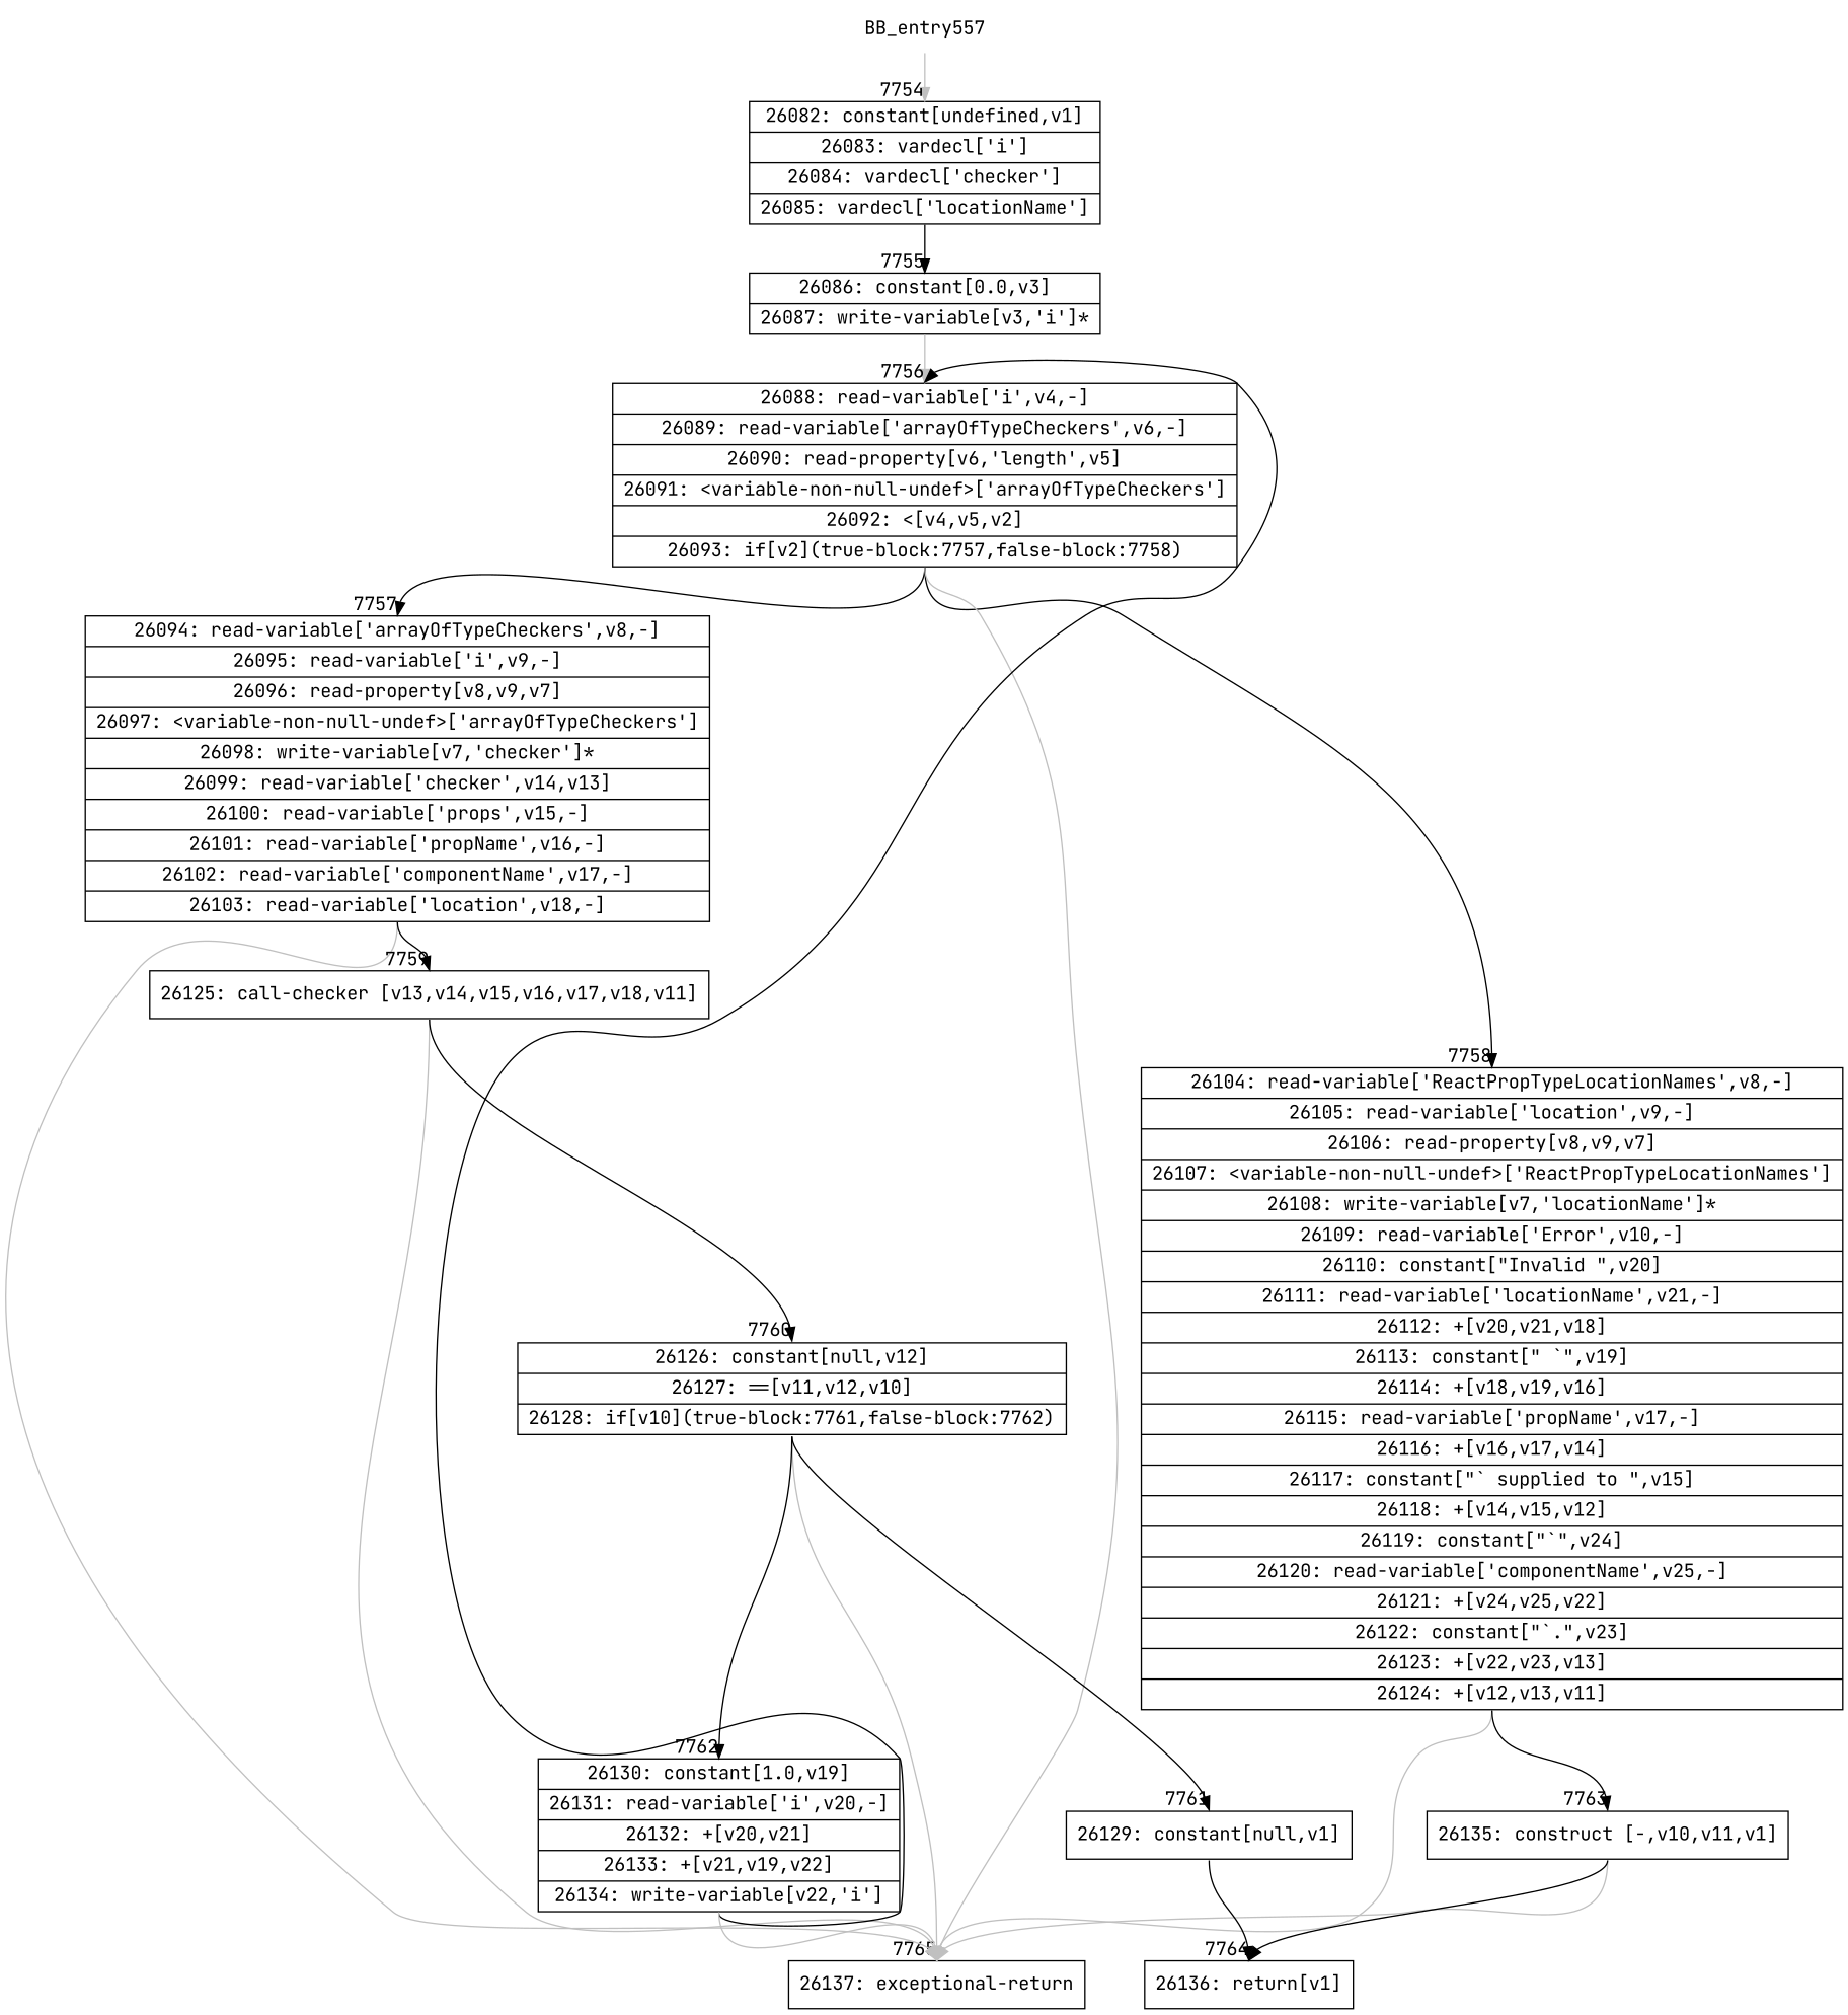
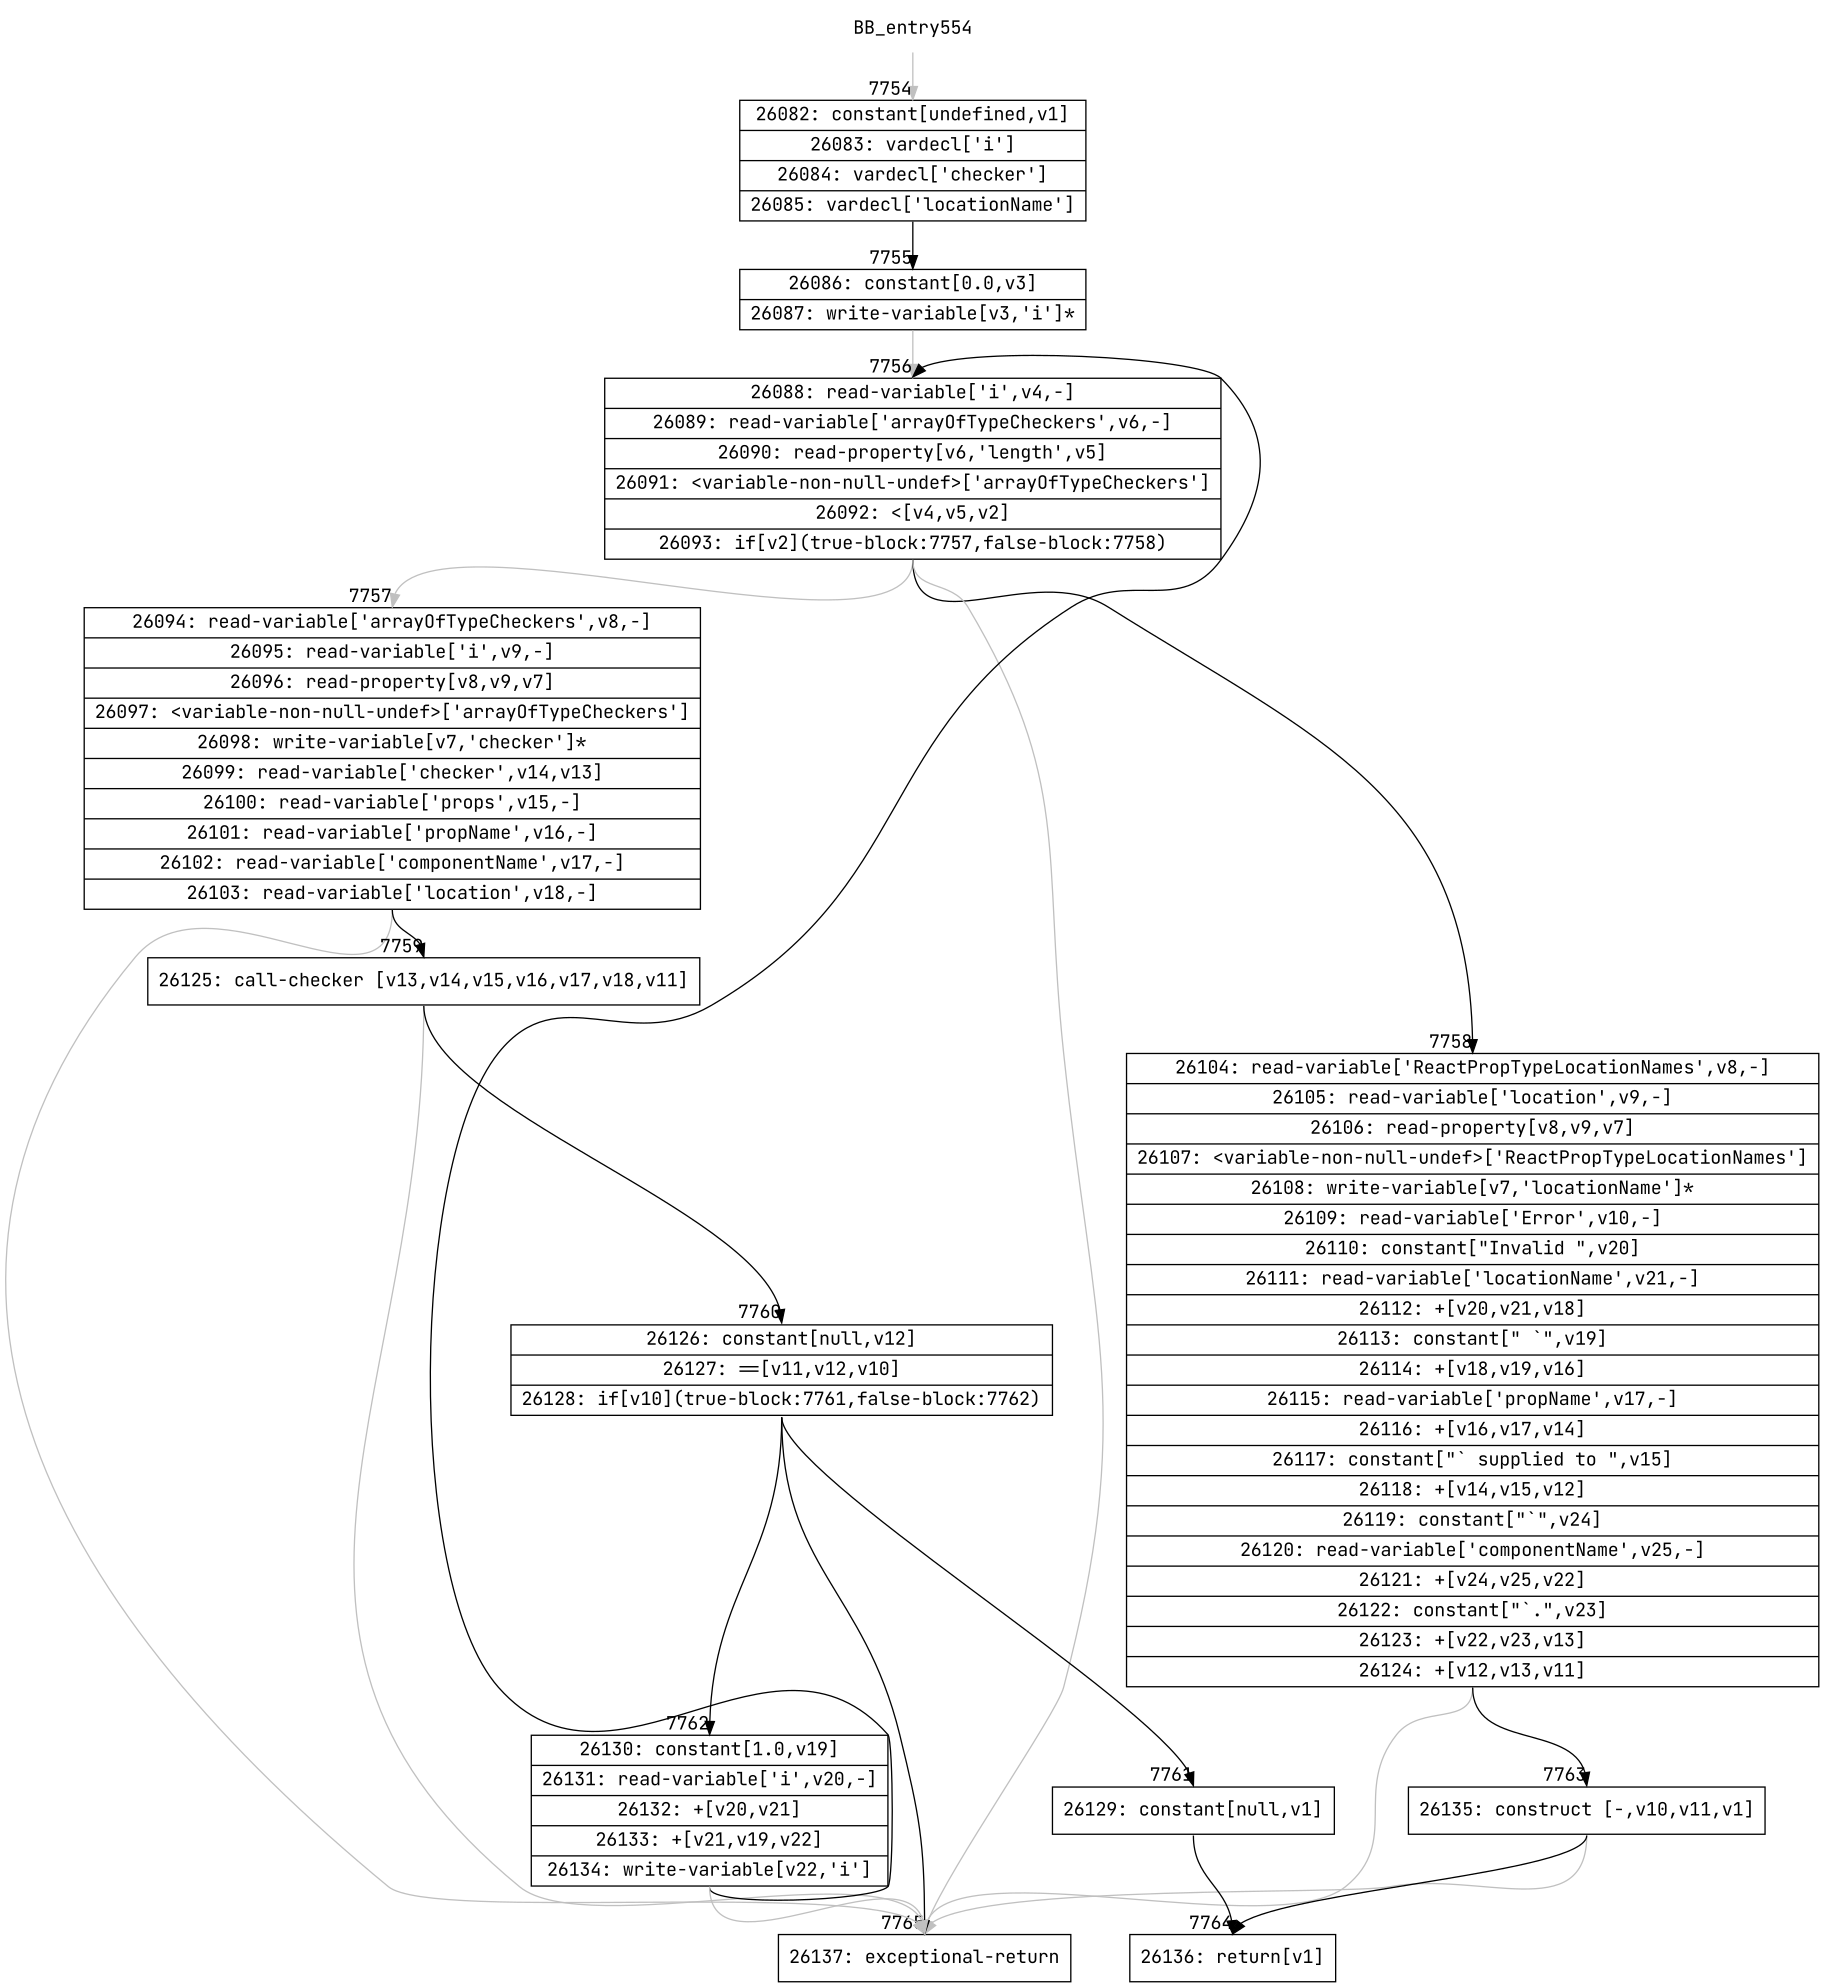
  digraph {
    fontname="JetBrains Mono"
    rankdir=TD
    node [fontname="JetBrains Mono" shape=record]
    edge [fontname="JetBrains Mono" headport=n tailport=s]
-   BB_entry554 [shape=none label=BB_entry557]
+   BB_entry554 [shape=none]
    n2 [label="{26082: constant[undefined,v1]|26083: vardecl['i']|26084: vardecl['checker']|26085: vardecl['locationName']}"]
    n3 [label="{26086: constant[0.0,v3]|26087: write-variable[v3,'i']*}"]
    n4 [label="{26088: read-variable['i',v4,-]|26089: read-variable['arrayOfTypeCheckers',v6,-]|26090: read-property[v6,'length',v5]|26091: \<variable-non-null-undef\>['arrayOfTypeCheckers']|26092: \<[v4,v5,v2]|26093: if[v2](true-block:7757,false-block:7758)}"]
    n5 [label="{26094: read-variable['arrayOfTypeCheckers',v8,-]|26095: read-variable['i',v9,-]|26096: read-property[v8,v9,v7]|26097: \<variable-non-null-undef\>['arrayOfTypeCheckers']|26098: write-variable[v7,'checker']*|26099: read-variable['checker',v14,v13]|26100: read-variable['props',v15,-]|26101: read-variable['propName',v16,-]|26102: read-variable['componentName',v17,-]|26103: read-variable['location',v18,-]}"]
    n6 [label="{26104: read-variable['ReactPropTypeLocationNames',v8,-]|26105: read-variable['location',v9,-]|26106: read-property[v8,v9,v7]|26107: \<variable-non-null-undef\>['ReactPropTypeLocationNames']|26108: write-variable[v7,'locationName']*|26109: read-variable['Error',v10,-]|26110: constant[\"Invalid \",v20]|26111: read-variable['locationName',v21,-]|26112: +[v20,v21,v18]|26113: constant[\" `\",v19]|26114: +[v18,v19,v16]|26115: read-variable['propName',v17,-]|26116: +[v16,v17,v14]|26117: constant[\"` supplied to \",v15]|26118: +[v14,v15,v12]|26119: constant[\"`\",v24]|26120: read-variable['componentName',v25,-]|26121: +[v24,v25,v22]|26122: constant[\"`.\",v23]|26123: +[v22,v23,v13]|26124: +[v12,v13,v11]}"]
    n7 [label="{26137: exceptional-return}"]
    n8 [label="{26125: call-checker [v13,v14,v15,v16,v17,v18,v11]}"]
    n9 [label="{26135: construct [-,v10,v11,v1]}"]
    n10 [label="{26126: constant[null,v12]|26127: ==[v11,v12,v10]|26128: if[v10](true-block:7761,false-block:7762)}"]
    n11 [label="{26136: return[v1]}"]
    n12 [label="{26129: constant[null,v1]}"]
    n13 [label="{26130: constant[1.0,v19]|26131: read-variable['i',v20,-]|26132: +[v20,v21]|26133: +[v21,v19,v22]|26134: write-variable[v22,'i']}"]
    BB_entry554 -> n2 [color=gray headlabel="    7754"]
    n2 -> n3 [headlabel="      7755"]
    n3 -> n4 [color=gray headlabel="      7756"]
-   n4 -> n5 [headlabel="      7757"]
+   n4 -> n5 [headlabel="      7757" color=gray]
    n4 -> n6 [headlabel="      7758"]
    n4 -> n7 [color=gray headlabel="      7765"]
    n5 -> n7 [color=gray]
    n5 -> n8 [headlabel="      7759"]
    n6 -> n7 [color=gray]
    n6 -> n9 [headlabel="      7763"]
    n8 -> n7 [color=gray]
    n8 -> n10 [headlabel="      7760"]
    n9 -> n7 [color=gray]
    n9 -> n11
-   n10 -> n7 [color=gray]
+   n10 -> n7 [color=black]
    n10 -> n12 [headlabel="      7761"]
    n10 -> n13 [headlabel="      7762"]
    n12 -> n11 [headlabel="      7764"]
    n13 -> n4
    n13 -> n7 [color=gray]
  }
